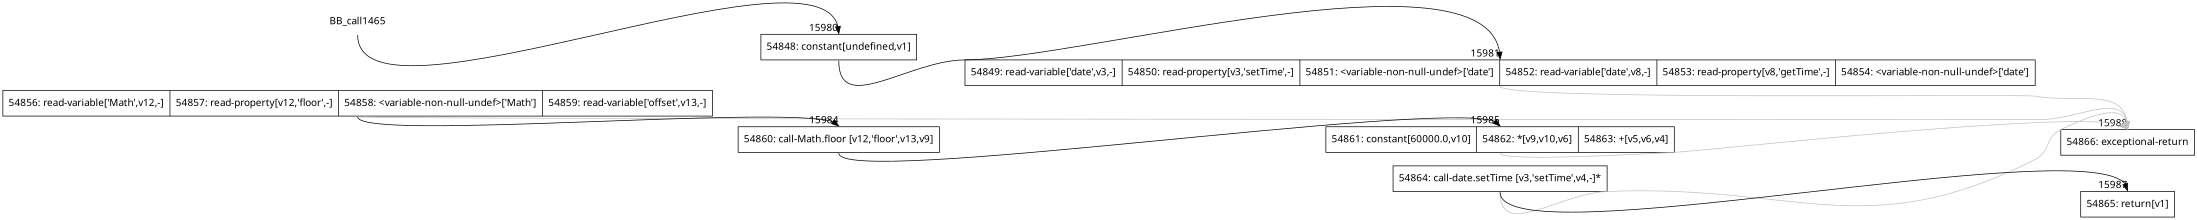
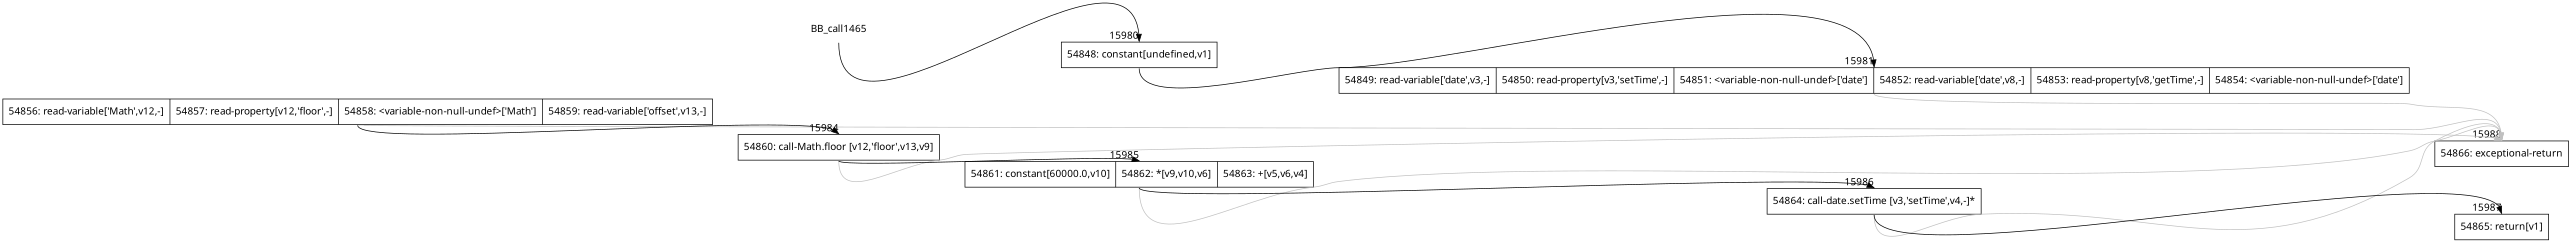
  digraph {
    fontname="Noto Sans"
    rankdir=LR
    node [fontname="Noto Sans" shape=record]
    edge [fontname="Noto Sans" headport=n tailport=s]
    n1 [label=BB_call1465 shape=none]
    n2 [label="{54848: constant[undefined,v1]}"]
    n3 [label="{54849: read-variable['date',v3,-]|54850: read-property[v3,'setTime',-]|54851: \<variable-non-null-undef\>['date']|54852: read-variable['date',v8,-]|54853: read-property[v8,'getTime',-]|54854: \<variable-non-null-undef\>['date']}"]
    n4 [label="{54866: exceptional-return}"]
    n5 [label="{54856: read-variable['Math',v12,-]|54857: read-property[v12,'floor',-]|54858: \<variable-non-null-undef\>['Math']|54859: read-variable['offset',v13,-]}"]
    n6 [label="{54860: call-Math.floor [v12,'floor',v13,v9]}"]
    n7 [label="{54861: constant[60000.0,v10]|54862: *[v9,v10,v6]|54863: +[v5,v6,v4]}"]
    n8 [label="{54864: call-date.setTime [v3,'setTime',v4,-]*}"]
    n9 [label="{54865: return[v1]}"]
    n1 -> n2 [headlabel="    15980"]
    n2 -> n3 [headlabel="      15981"]
    n3 -> n4 [color=gray headlabel="      15988"]
    n5 -> n4 [color=gray]
    n5 -> n6 [headlabel="      15984"]
+   n6 -> n4 [color=gray]
    n6 -> n7 [headlabel="      15985"]
    n7 -> n4 [color=gray]
+   n7 -> n8 [headlabel="      15986"]
    n8 -> n4 [color=gray]
    n8 -> n9 [headlabel="      15987"]
  }
